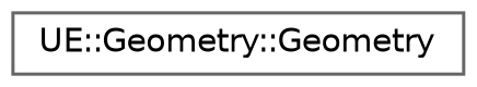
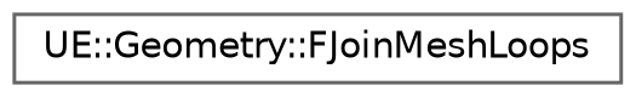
  digraph {
    rankdir=TB
-   n1 [color=grey40 fillcolor=white fontname=Helvetica fontsize=10 height=0.2 label="UE::Geometry::Geometry" shape=box style=filled width=0.4]
+   n1 [color=grey40 fillcolor=white fontname=Helvetica fontsize=10 height=0.2 label="UE::Geometry::FJoinMeshLoops" shape=box style=filled width=0.4]
  }
